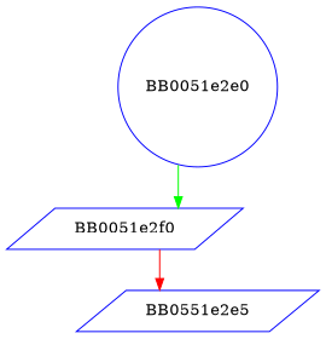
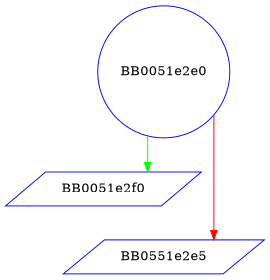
  digraph {
    splines=ortho
    node [color=blue shape=parallelogram]
    BB0051e2e0 [shape=circle]
    BB0051e2f0
    n3 [label=BB0551e2e5]
    BB0051e2e0 -> BB0051e2f0 [color=green]
-   BB0051e2f0 -> n3 [color=red]
+   BB0051e2e0 -> n3 [color=red]
  }
